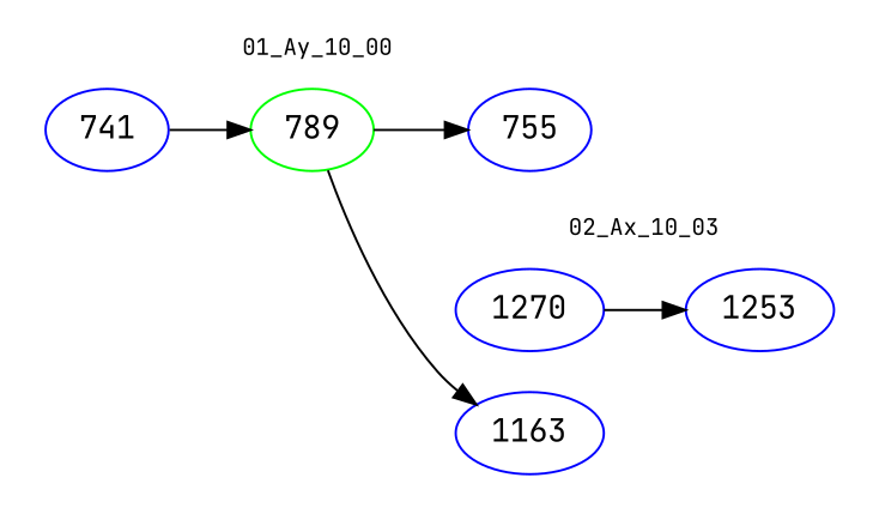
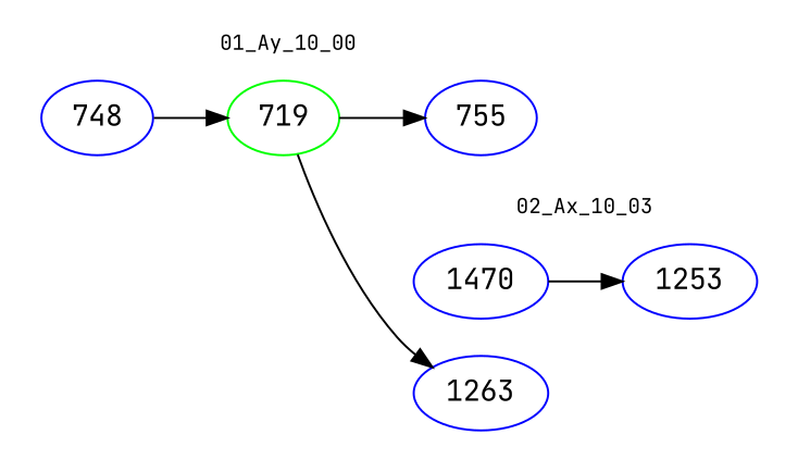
  digraph {
    fontname="JetBrains Mono"
    rankdir=LR
    node [color=blue fontname="JetBrains Mono"]
    edge [color=black fontname="JetBrains Mono"]
-   n1 [label=741]
-   n2 [color=green label=789]
+   n1 [label=748]
+   n2 [color=green label=719]
    n3 [label=755]
-   n4 [label=1270]
+   n4 [label=1470]
    n5 [label=1253]
-   n6 [label=1163]
+   n6 [label=1263]
    subgraph cluster_1 {
      color=white
      fontsize=10
      label="01_Ay_10_00"
      n1
      n2
      n3
    }
    subgraph cluster_2 {
      color=white
      fontsize=10
      label="02_Ax_10_03"
      n4
      n5
      n6
    }
    n1 -> n2
    n2 -> n3
    n2 -> n6
    n4 -> n5
  }
